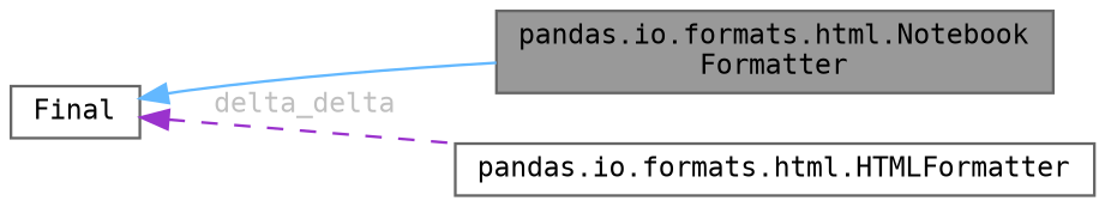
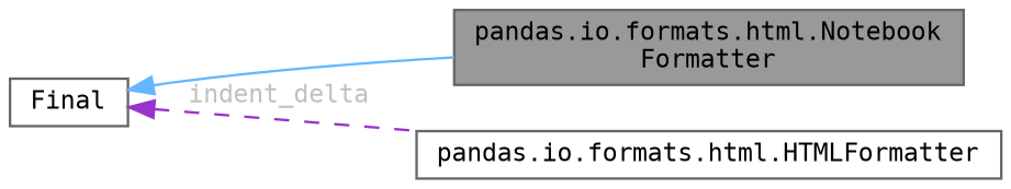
  digraph {
    fontname="DejaVu Sans Mono"
    rankdir=LR
    node [color=gray40 fillcolor=white fontname="DejaVu Sans Mono" fontsize=10 shape=box style=filled]
    edge [dir=back fontname="DejaVu Sans Mono" fontsize=10 labelfontname=Helvetica labelfontsize=10]
    n1 [fillcolor=grey60 fontcolor=black height=0.2 label="pandas.io.formats.html.Notebook\lFormatter" width=0.4]
    n2 [height=0.2 label="pandas.io.formats.html.HTMLFormatter" width=0.4]
    n3 [height=0.2 label=Final width=0.4]
    n3 -> n1 [color=steelblue1 style=solid]
-   n3 -> n2 [color=darkorchid3 fontcolor=grey label=" delta_delta" style=dashed]
+   n3 -> n2 [color=darkorchid3 fontcolor=grey label=" indent_delta" style=dashed]
  }
